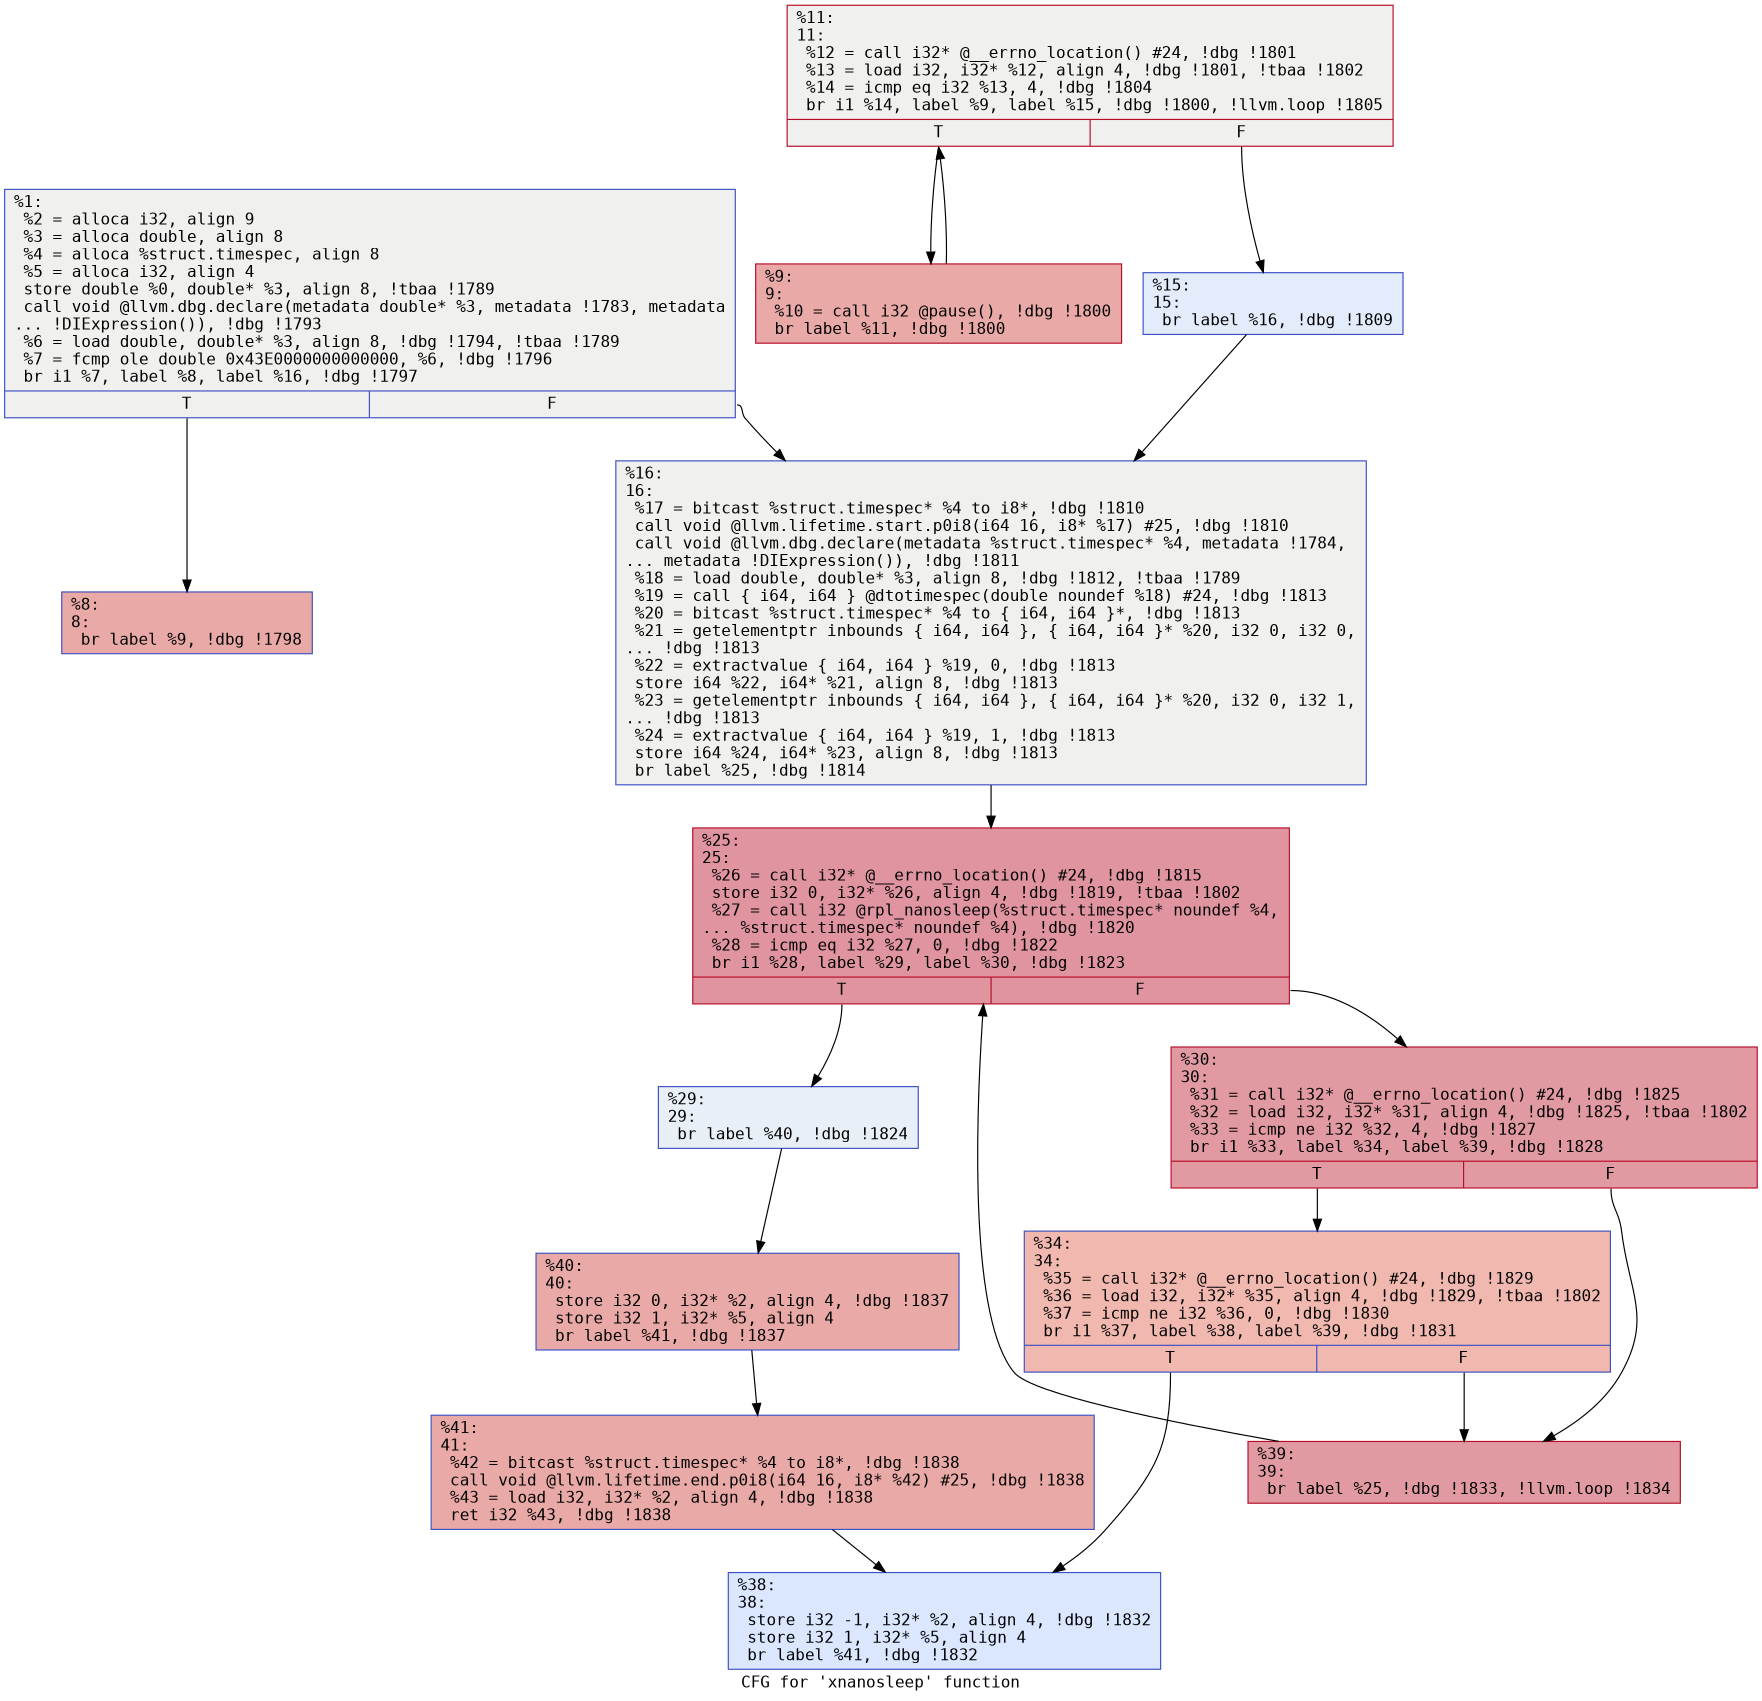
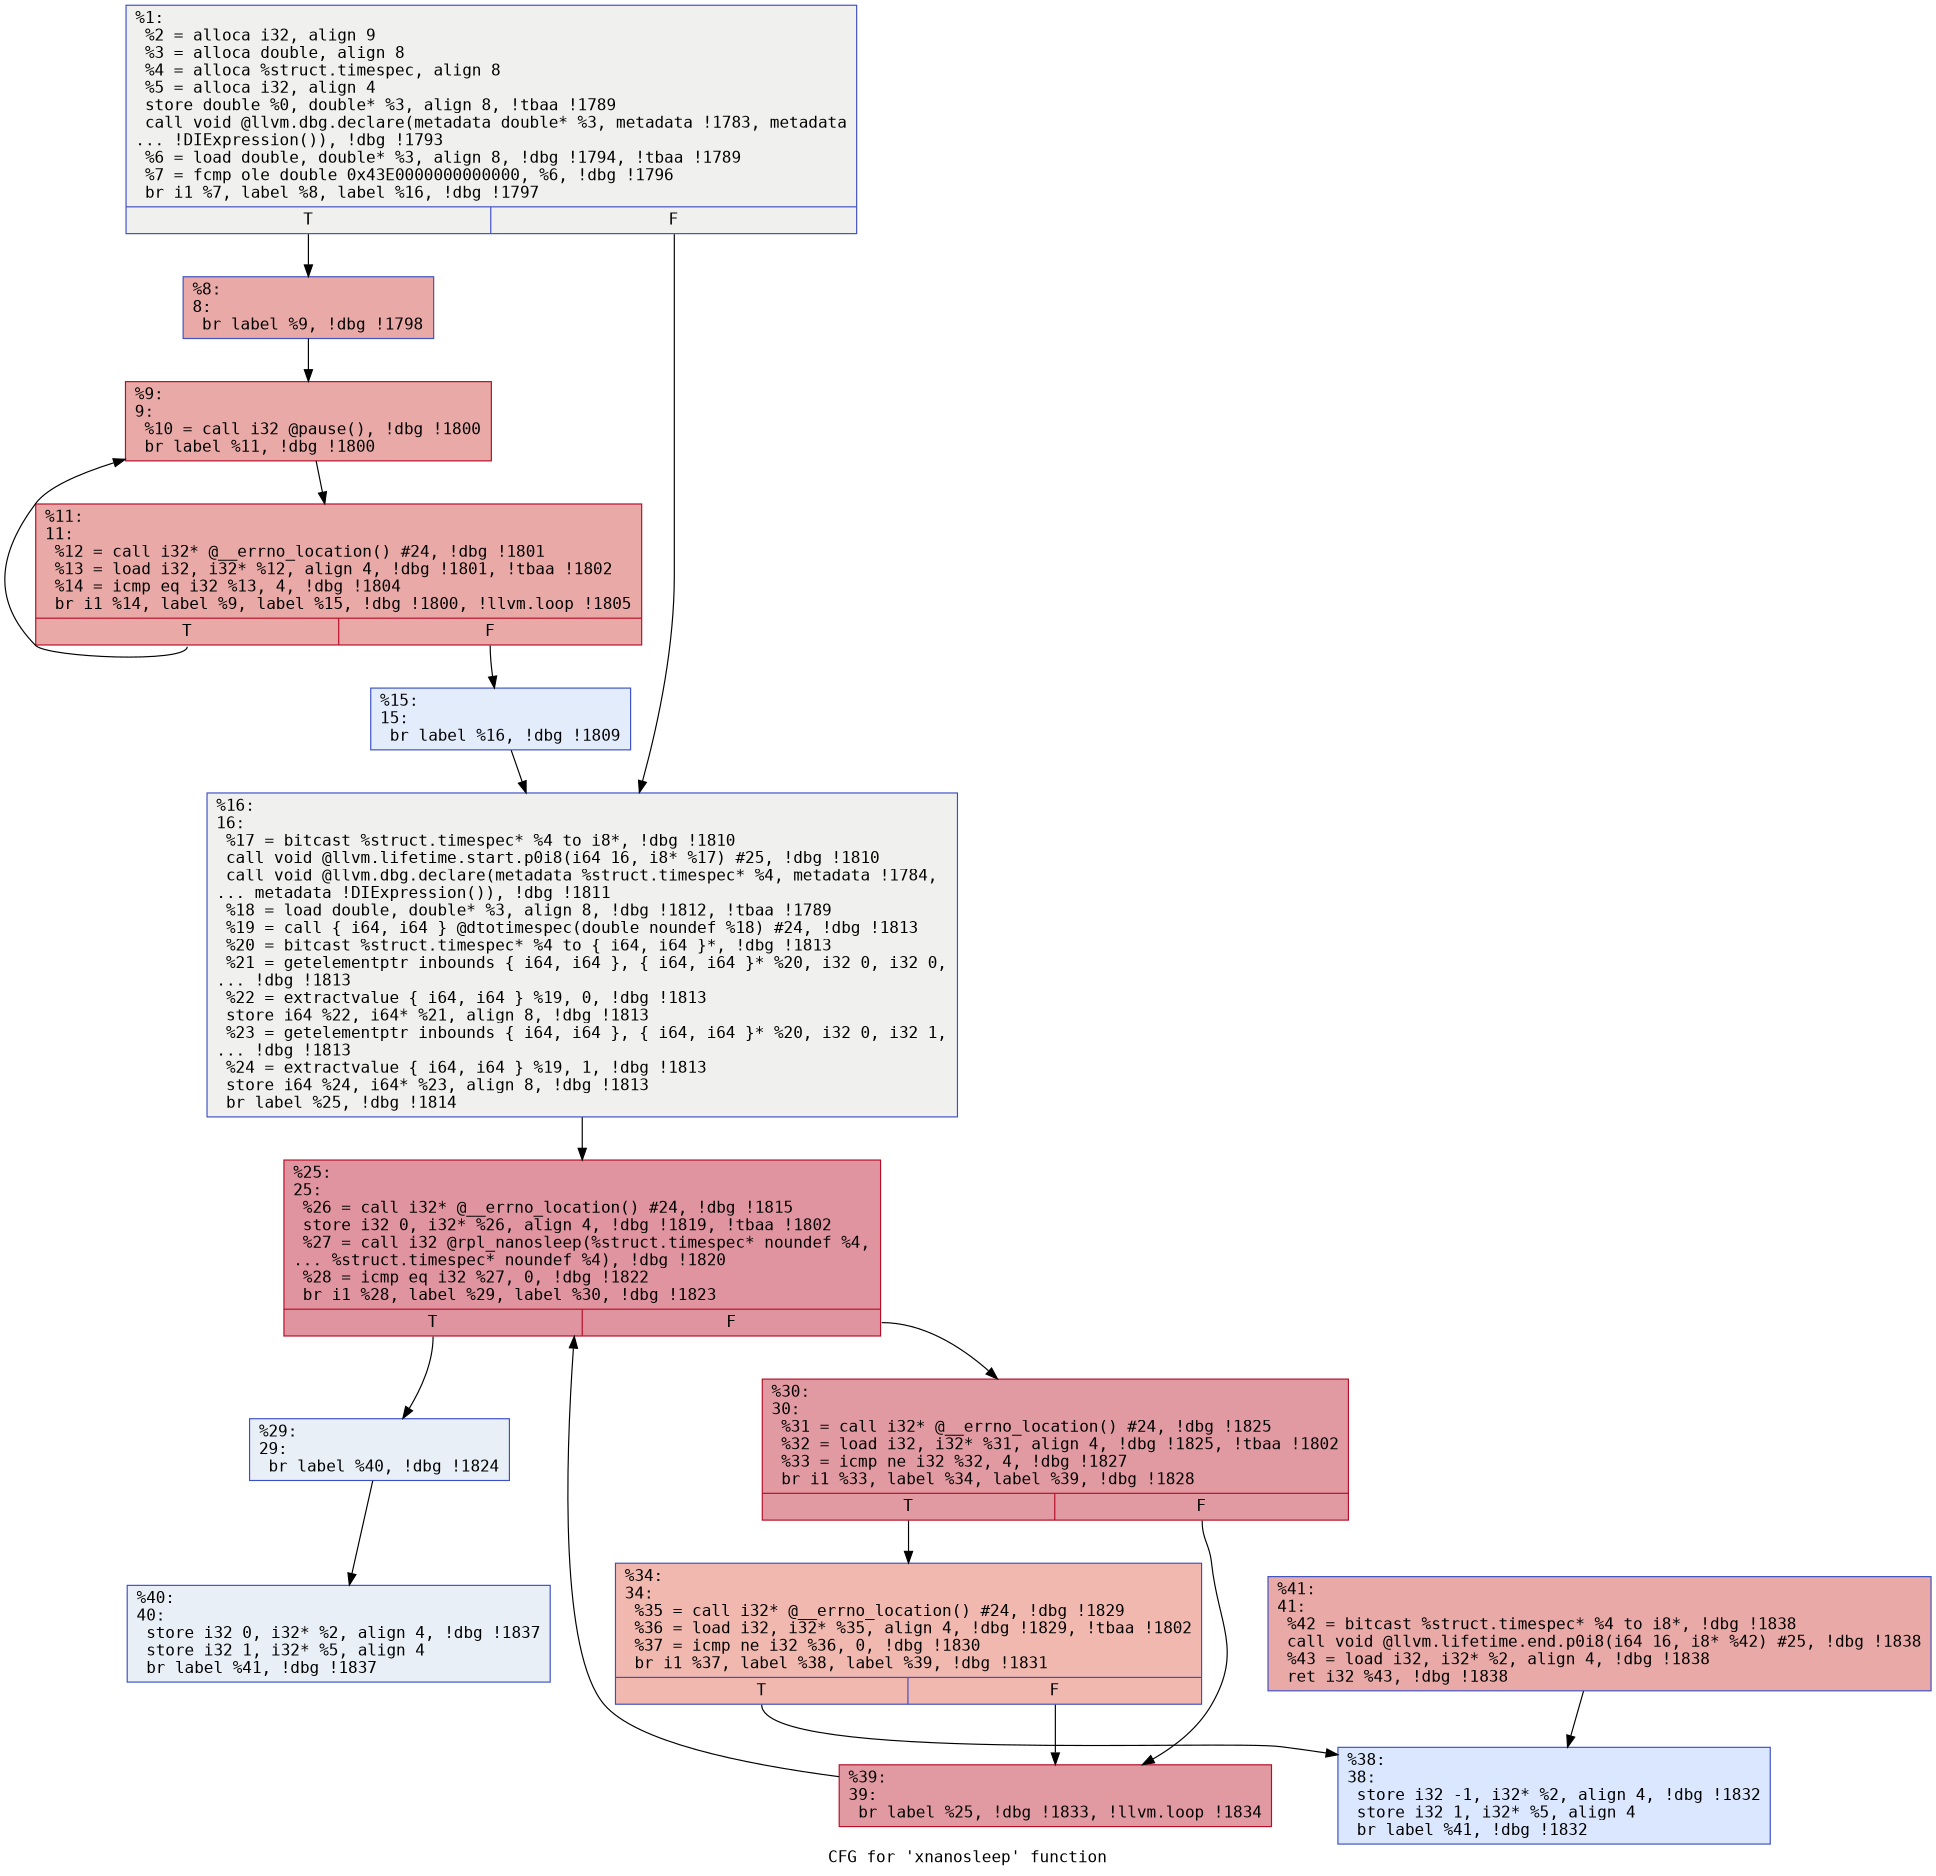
  digraph {
    fontname="DejaVu Sans Mono"
    label="CFG for 'xnanosleep' function"
    node [color="#3d50c3ff" fillcolor="#ca3b3770" fontname="DejaVu Sans Mono" shape=record style=filled]
    edge [fontname="DejaVu Sans Mono"]
    n1 [fillcolor="#dedcdb70" label="{%1:\l  %2 = alloca i32, align 9\l  %3 = alloca double, align 8\l  %4 = alloca %struct.timespec, align 8\l  %5 = alloca i32, align 4\l  store double %0, double* %3, align 8, !tbaa !1789\l  call void @llvm.dbg.declare(metadata double* %3, metadata !1783, metadata\l... !DIExpression()), !dbg !1793\l  %6 = load double, double* %3, align 8, !dbg !1794, !tbaa !1789\l  %7 = fcmp ole double 0x43E0000000000000, %6, !dbg !1796\l  br i1 %7, label %8, label %16, !dbg !1797\l|{<s0>T|<s1>F}}"]
    n2 [label="{%8:\l8:                                                \l  br label %9, !dbg !1798\l}"]
    n3 [fillcolor="#dedcdb70" label="{%16:\l16:                                               \l  %17 = bitcast %struct.timespec* %4 to i8*, !dbg !1810\l  call void @llvm.lifetime.start.p0i8(i64 16, i8* %17) #25, !dbg !1810\l  call void @llvm.dbg.declare(metadata %struct.timespec* %4, metadata !1784,\l... metadata !DIExpression()), !dbg !1811\l  %18 = load double, double* %3, align 8, !dbg !1812, !tbaa !1789\l  %19 = call \{ i64, i64 \} @dtotimespec(double noundef %18) #24, !dbg !1813\l  %20 = bitcast %struct.timespec* %4 to \{ i64, i64 \}*, !dbg !1813\l  %21 = getelementptr inbounds \{ i64, i64 \}, \{ i64, i64 \}* %20, i32 0, i32 0,\l... !dbg !1813\l  %22 = extractvalue \{ i64, i64 \} %19, 0, !dbg !1813\l  store i64 %22, i64* %21, align 8, !dbg !1813\l  %23 = getelementptr inbounds \{ i64, i64 \}, \{ i64, i64 \}* %20, i32 0, i32 1,\l... !dbg !1813\l  %24 = extractvalue \{ i64, i64 \} %19, 1, !dbg !1813\l  store i64 %24, i64* %23, align 8, !dbg !1813\l  br label %25, !dbg !1814\l}"]
    n4 [color="#b70d28ff" label="{%9:\l9:                                                \l  %10 = call i32 @pause(), !dbg !1800\l  br label %11, !dbg !1800\l}"]
    n5 [color="#b70d28ff" fillcolor="#b70d2870" label="{%25:\l25:                                               \l  %26 = call i32* @__errno_location() #24, !dbg !1815\l  store i32 0, i32* %26, align 4, !dbg !1819, !tbaa !1802\l  %27 = call i32 @rpl_nanosleep(%struct.timespec* noundef %4,\l... %struct.timespec* noundef %4), !dbg !1820\l  %28 = icmp eq i32 %27, 0, !dbg !1822\l  br i1 %28, label %29, label %30, !dbg !1823\l|{<s0>T|<s1>F}}"]
-   n6 [color="#b70d28ff" fillcolor="#dedcdb70" label="{%11:\l11:                                               \l  %12 = call i32* @__errno_location() #24, !dbg !1801\l  %13 = load i32, i32* %12, align 4, !dbg !1801, !tbaa !1802\l  %14 = icmp eq i32 %13, 4, !dbg !1804\l  br i1 %14, label %9, label %15, !dbg !1800, !llvm.loop !1805\l|{<s0>T|<s1>F}}"]
+   n6 [color="#b70d28ff" label="{%11:\l11:                                               \l  %12 = call i32* @__errno_location() #24, !dbg !1801\l  %13 = load i32, i32* %12, align 4, !dbg !1801, !tbaa !1802\l  %14 = icmp eq i32 %13, 4, !dbg !1804\l  br i1 %14, label %9, label %15, !dbg !1800, !llvm.loop !1805\l|{<s0>T|<s1>F}}"]
    n7 [fillcolor="#cedaeb70" label="{%29:\l29:                                               \l  br label %40, !dbg !1824\l}"]
    n8 [color="#b70d28ff" fillcolor="#bb1b2c70" label="{%30:\l30:                                               \l  %31 = call i32* @__errno_location() #24, !dbg !1825\l  %32 = load i32, i32* %31, align 4, !dbg !1825, !tbaa !1802\l  %33 = icmp ne i32 %32, 4, !dbg !1827\l  br i1 %33, label %34, label %39, !dbg !1828\l|{<s0>T|<s1>F}}"]
    n9 [fillcolor="#bfd3f670" label="{%15:\l15:                                               \l  br label %16, !dbg !1809\l}"]
-   n10 [label="{%40:\l40:                                               \l  store i32 0, i32* %2, align 4, !dbg !1837\l  store i32 1, i32* %5, align 4\l  br label %41, !dbg !1837\l}"]
+   n10 [fillcolor="#cedaeb70" label="{%40:\l40:                                               \l  store i32 0, i32* %2, align 4, !dbg !1837\l  store i32 1, i32* %5, align 4\l  br label %41, !dbg !1837\l}"]
    n11 [fillcolor="#dc5d4a70" label="{%34:\l34:                                               \l  %35 = call i32* @__errno_location() #24, !dbg !1829\l  %36 = load i32, i32* %35, align 4, !dbg !1829, !tbaa !1802\l  %37 = icmp ne i32 %36, 0, !dbg !1830\l  br i1 %37, label %38, label %39, !dbg !1831\l|{<s0>T|<s1>F}}"]
    n12 [color="#b70d28ff" fillcolor="#bb1b2c70" label="{%39:\l39:                                               \l  br label %25, !dbg !1833, !llvm.loop !1834\l}"]
    n13 [label="{%41:\l41:                                               \l  %42 = bitcast %struct.timespec* %4 to i8*, !dbg !1838\l  call void @llvm.lifetime.end.p0i8(i64 16, i8* %42) #25, !dbg !1838\l  %43 = load i32, i32* %2, align 4, !dbg !1838\l  ret i32 %43, !dbg !1838\l}"]
    n14 [fillcolor="#abc8fd70" label="{%38:\l38:                                               \l  store i32 -1, i32* %2, align 4, !dbg !1832\l  store i32 1, i32* %5, align 4\l  br label %41, !dbg !1832\l}"]
    n1 -> n2 [tailport=s0]
    n1 -> n3 [tailport=s1]
+   n2 -> n4
    n3 -> n5
    n4 -> n6
    n5 -> n7 [tailport=s0]
    n5 -> n8 [tailport=s1]
    n6 -> n4 [tailport=s0]
    n6 -> n9 [tailport=s1]
    n7 -> n10
    n8 -> n11 [tailport=s0]
    n8 -> n12 [tailport=s1]
    n9 -> n3
-   n10 -> n13
    n11 -> n12 [tailport=s1]
    n11 -> n14 [tailport=s0]
    n12 -> n5
    n13 -> n14
  }
